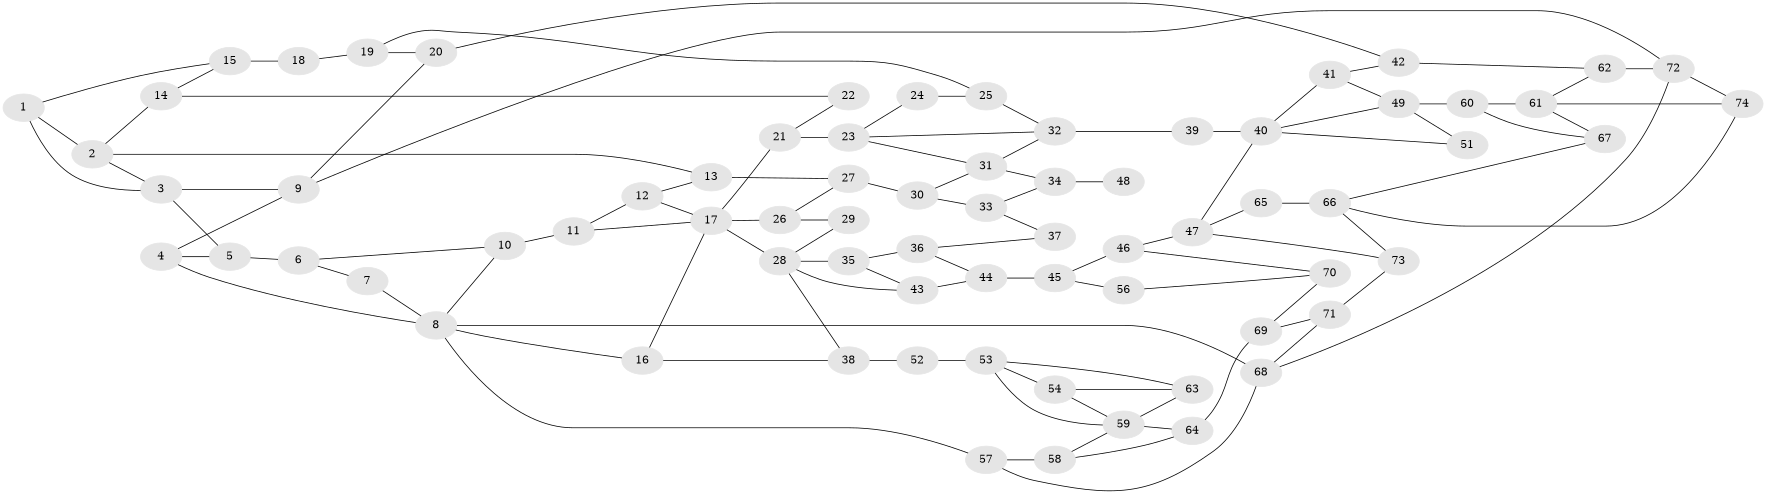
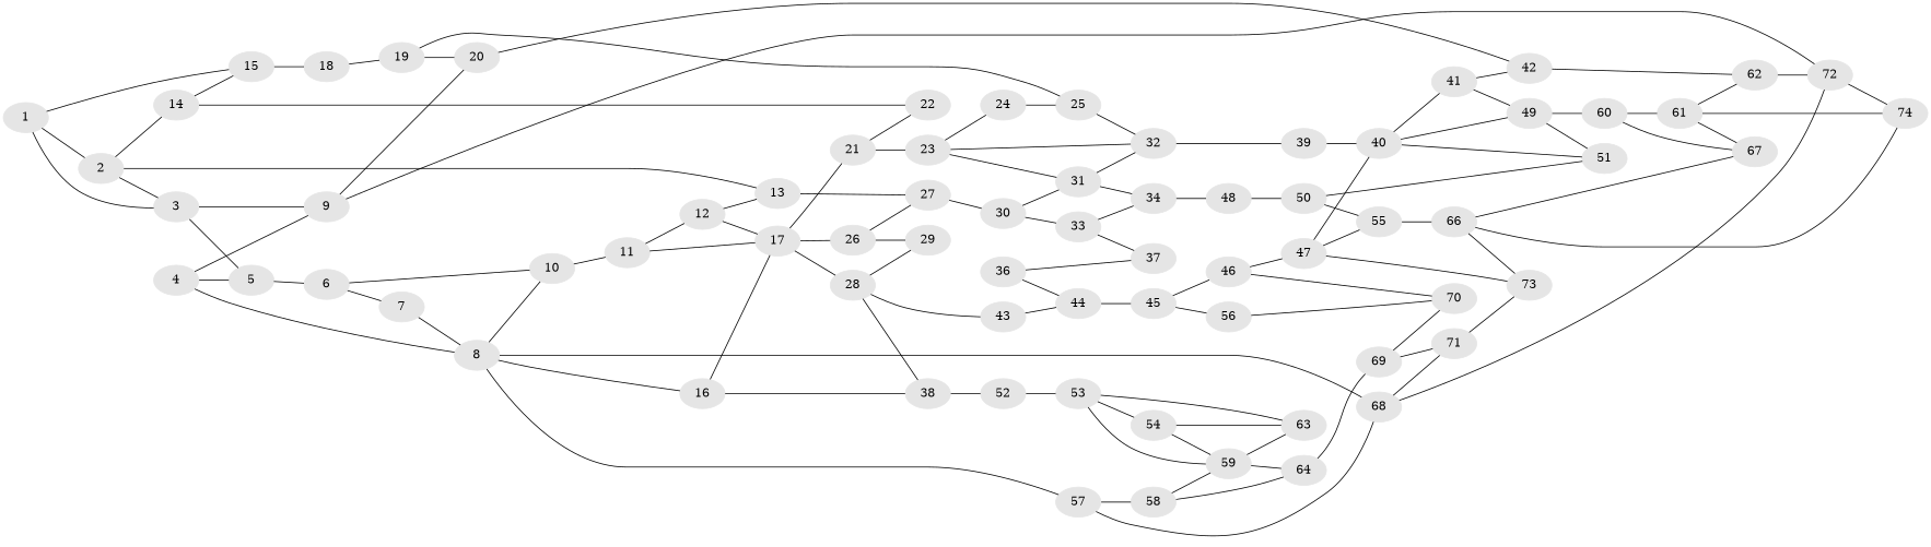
  graph {
    rankdir=LR
    node [color=gray90 style=filled]
    edge [weight=1.0]
    1
    2
    3
    15
    13
    14
    5
    9
    18
    27
    22
    6
    20
    72
    4
    8
    10
    16
    57
    68
    7
    11
    17
    38
    58
    71
    42
    74
    12
    21
    26
    28
    23
    30
    19
    52
    29
-   35
    43
    25
    32
    62
    24
    31
    34
    39
    33
    36
    44
    37
    48
    40
+   50
    45
    53
    41
    49
    51
    60
    46
    56
    47
    70
-   65
+   65 [label=55]
    73
    66
    61
    67
    54
    59
    63
    64
    69
    1 -- 2
    1 -- 3
    1 -- 15 [weight=2.0]
    2 -- 3
    2 -- 13 [weight=2.0]
    2 -- 14
    3 -- 5
    3 -- 9
    15 -- 18 [weight=2.0]
    13 -- 27
    14 -- 15 [weight=2.0]
    14 -- 22
    5 -- 6
    9 -- 20
    9 -- 72
    18 -- 19
    27 -- 30
    6 -- 10 [weight=2.0]
    6 -- 7 [weight=3.0]
    20 -- 42
    72 -- 74
    4 -- 5
    4 -- 9
    4 -- 8
    8 -- 10
    8 -- 16 [weight=2.0]
    8 -- 57
    8 -- 68
    10 -- 11
    16 -- 17 [weight=2.0]
    16 -- 38
    57 -- 68
    57 -- 58
    68 -- 72
    68 -- 71
    7 -- 8
    11 -- 17
    11 -- 12
    17 -- 21 [weight=2.0]
    17 -- 26
    17 -- 28
    38 -- 52
    58 -- 59
    58 -- 64
    71 -- 73
    42 -- 62
    12 -- 13
    12 -- 17
    21 -- 22 [weight=2.0]
    21 -- 23 [weight=2.0]
    26 -- 27
    26 -- 29
    28 -- 38
    28 -- 29 [weight=2.0]
-   28 -- 35
    28 -- 43
    23 -- 32
    23 -- 24 [weight=2.0]
    23 -- 31
    30 -- 31
    30 -- 33
    19 -- 20
    19 -- 25
    52 -- 53 [weight=2.0]
-   35 -- 43
-   35 -- 36
    43 -- 44
    25 -- 32
    32 -- 39 [weight=2.0]
    62 -- 72
    24 -- 25
    31 -- 32 [weight=2.0]
    31 -- 34
    34 -- 48
    39 -- 40 [weight=2.0]
    33 -- 34
    33 -- 37
    36 -- 44 [weight=3.0]
    36 -- 37 [weight=2.0]
    44 -- 45 [weight=2.0]
+   48 -- 50
    40 -- 41
    40 -- 49 [weight=2.0]
    40 -- 51
+   50 -- 51
+   50 -- 65
    45 -- 46 [weight=2.0]
    45 -- 56
    53 -- 54
    53 -- 59
    53 -- 63 [weight=2.0]
    41 -- 42
    41 -- 49
    49 -- 51
    49 -- 60 [weight=2.0]
    60 -- 61
    60 -- 67 [weight=2.0]
    46 -- 47 [weight=2.0]
    46 -- 70 [weight=2.0]
    56 -- 70
    47 -- 40
    47 -- 65
    47 -- 73 [weight=2.0]
    65 -- 66
    66 -- 74
    66 -- 73
    66 -- 67 [weight=2.0]
    61 -- 74
    61 -- 62
    61 -- 67 [weight=2.0]
    54 -- 59
    54 -- 63 [weight=2.0]
    59 -- 63 [weight=2.0]
    59 -- 64
    64 -- 69
    69 -- 71
    69 -- 70
  }
